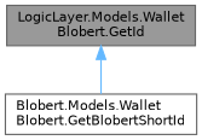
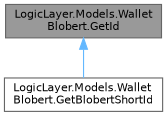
  digraph {
    rankdir=TB
    node [fontname=Helvetica fontsize=10 shape=box style=filled]
    n1 [color=gray40 fillcolor=grey60 fontcolor=black height=0.2 label="LogicLayer.Models.Wallet\lBlobert.GetId" width=0.4]
-   n2 [color=grey40 fillcolor=white height=0.2 label="Blobert.Models.Wallet\lBlobert.GetBlobertShortId" width=0.4]
+   n2 [color=grey40 fillcolor=white height=0.2 label="LogicLayer.Models.Wallet\lBlobert.GetBlobertShortId" width=0.4]
    n1 -> n2 [color=steelblue1 dir=back fontname=Helvetica fontsize=10 labelfontname=Helvetica labelfontsize=10 style=solid]
  }
